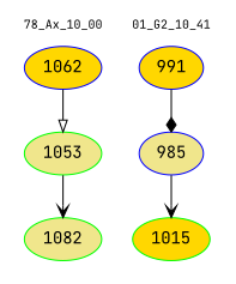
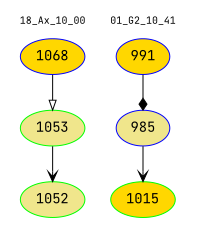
  digraph {
    fontname="JetBrains Mono"
    node [color=blue fillcolor=gold fontname="JetBrains Mono" style=filled]
    edge [arrowhead=vee color=black fontname="JetBrains Mono"]
-   n1 [label=1062]
+   n1 [label=1068]
    n2 [color=green fillcolor=khaki label=1053]
-   n3 [color=green fillcolor=khaki label=1082]
+   n3 [color=green fillcolor=khaki label=1052]
    n4 [label=991]
    n5 [fillcolor=khaki label=985]
    n6 [color=green label=1015]
    subgraph cluster_1 {
      color=white
      fontsize=10
-     label="78_Ax_10_00"
+     label="18_Ax_10_00"
      n1
      n2
      n3
    }
    subgraph cluster_2 {
      color=white
      fontsize=10
      label="01_G2_10_41"
      n4
      n5
      n6
    }
    n1 -> n2 [arrowhead=onormal]
    n2 -> n3
    n4 -> n5 [arrowhead=diamond]
    n5 -> n6
  }
